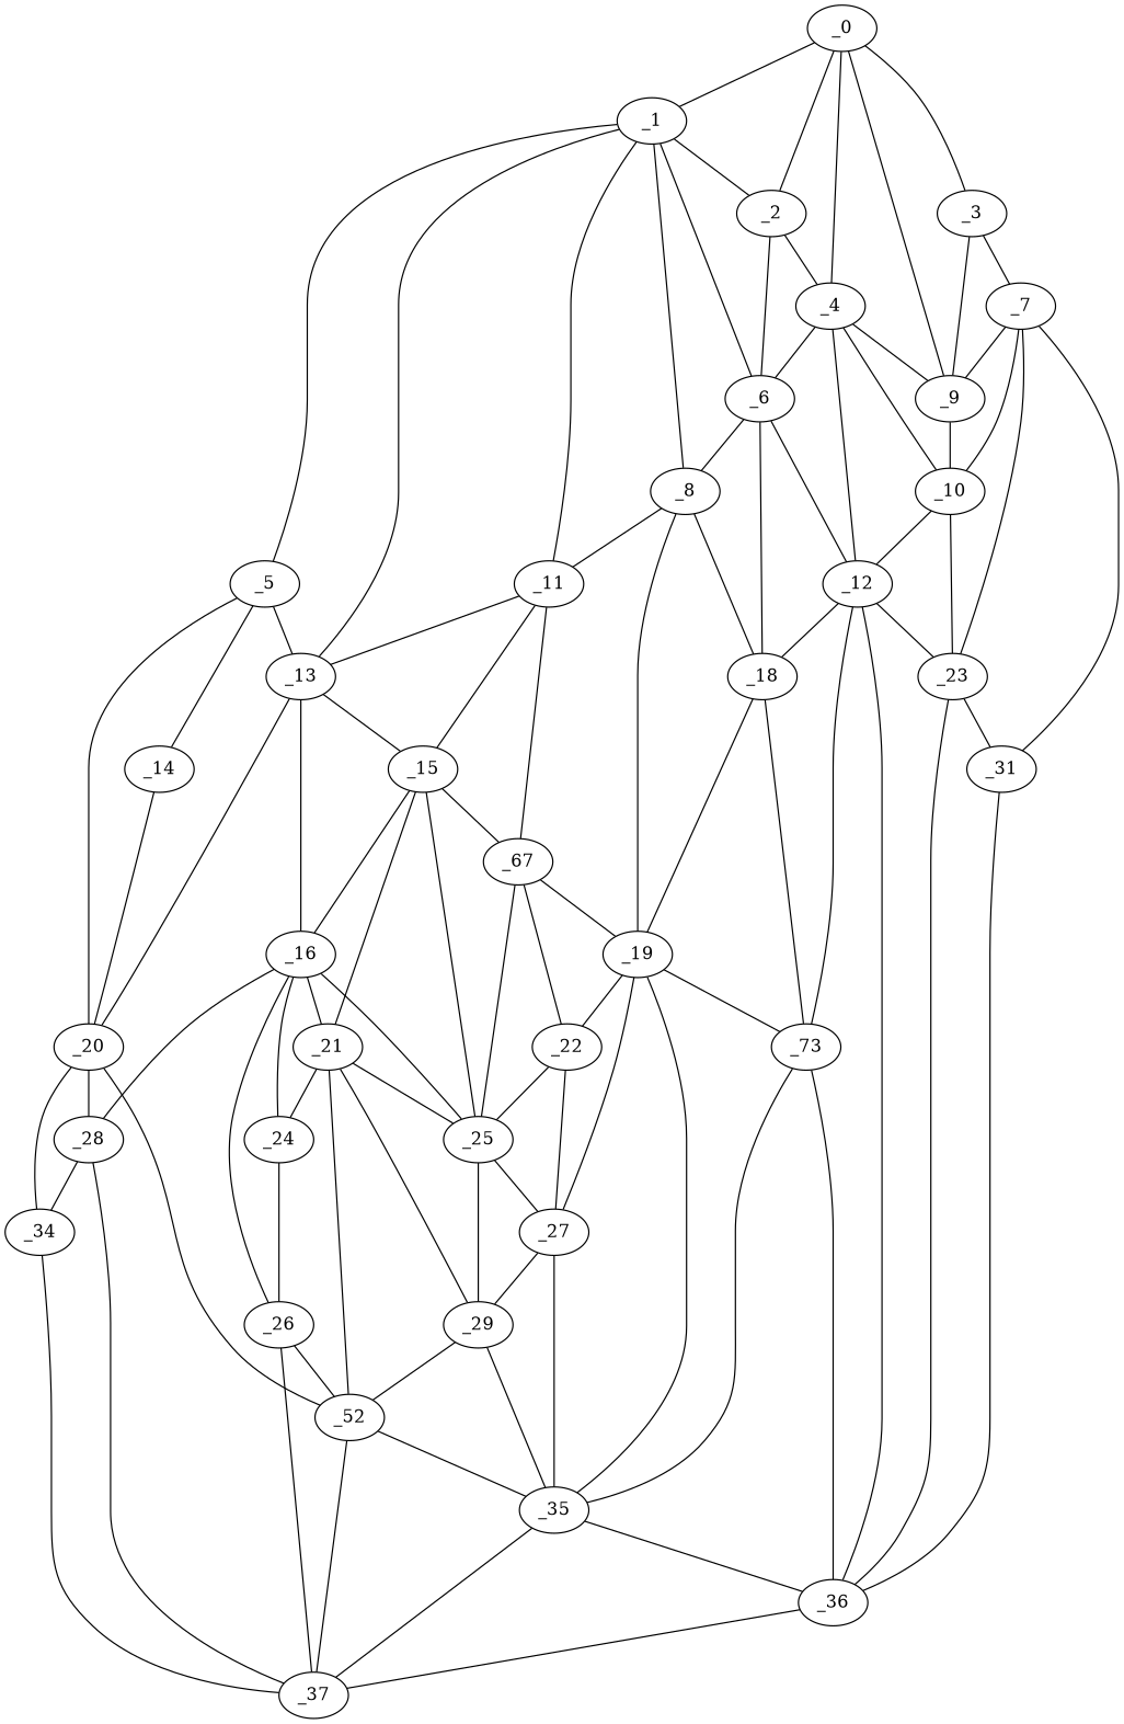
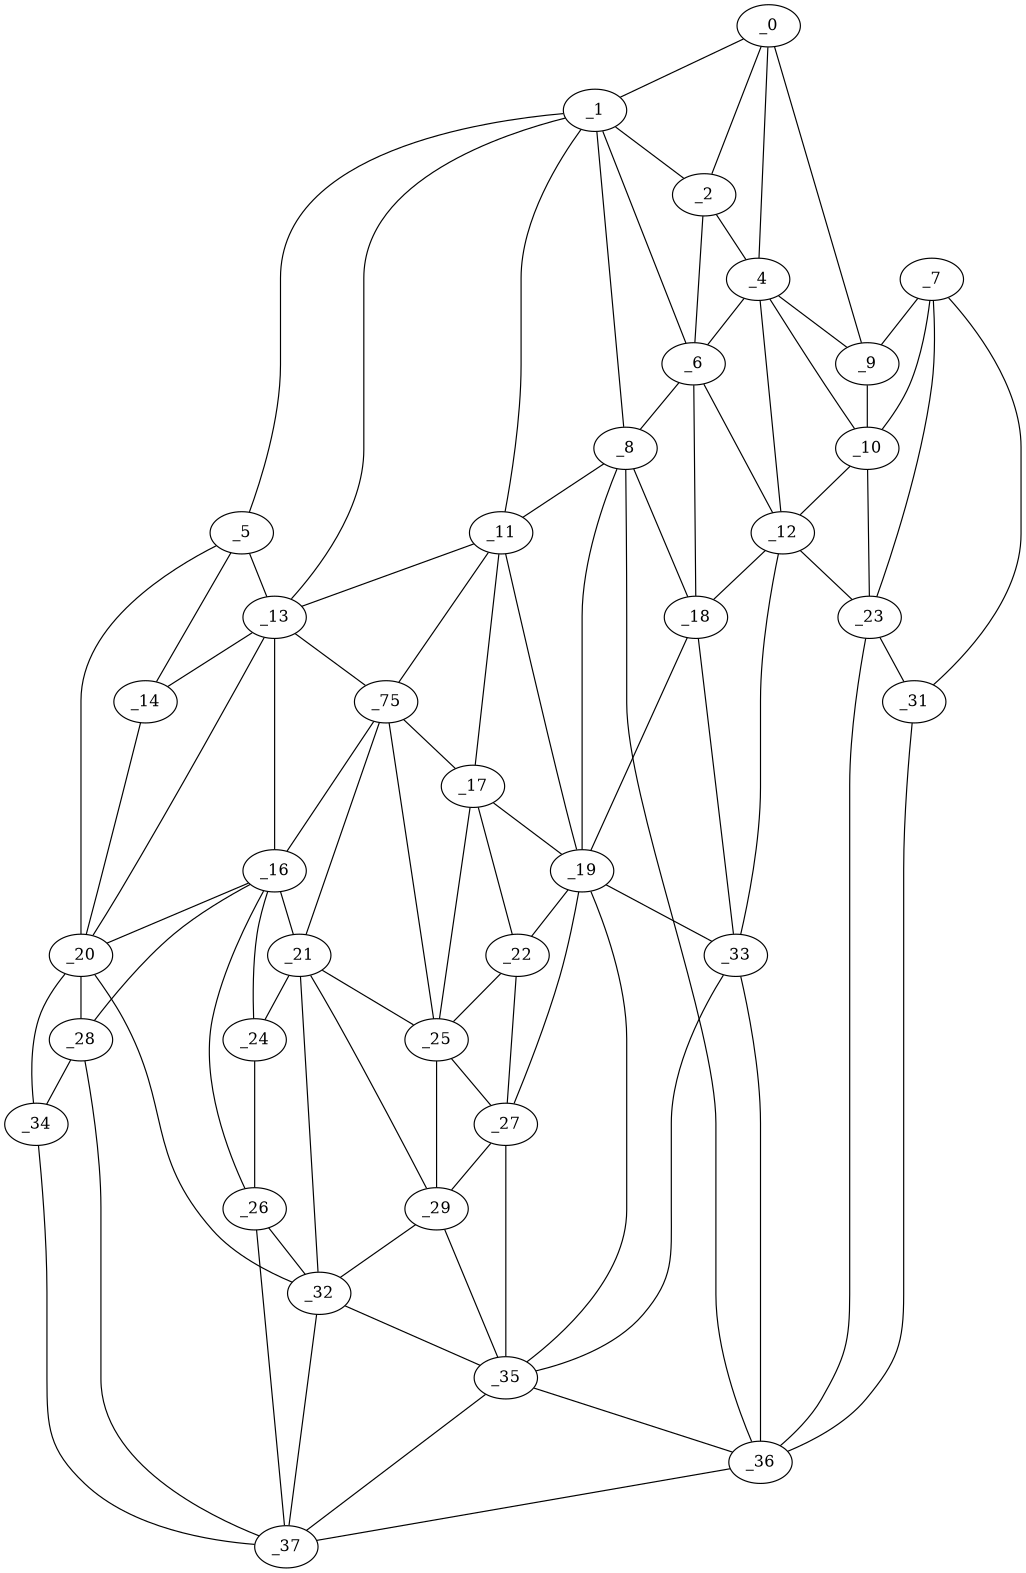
  graph {
    node [x=48 y=96]
    edge [valence=2]
    _0 [x=38 y=102]
    _1 [x=39 y=7]
    _2 [x=40 y=92]
-   _3 [x=42 y=113]
    _4 [x=46]
    _9 [x=52 y=108]
    _5 [y=3]
    _6 [y=78]
    _8 [x=52 y=69]
    _11 [x=60 y=54]
    _13 [x=66 y=22]
    _7 [y=120]
    _10 [x=59 y=104]
    _12 [x=64 y=93]
    _14 [x=68 y=10]
    _20 [x=76 y=10]
    _18 [x=72 y=78]
    _19 [x=75 y=74]
-   _15 [x=69 y=46]
-   _17 [x=72 y=55 label=_67]
+   _15 [x=69 y=46 label=_75]
+   _17 [x=72 y=55]
    _16 [x=72 y=29]
    _23 [x=79 y=111]
    _31 [x=91 y=118]
-   _33 [x=93 y=87 label=_73]
+   _33 [x=93 y=87]
    _36 [x=94]
    _28 [x=87 y=19]
    _34 [x=94 y=15]
-   _32 [x=93 y=33 label=_52]
+   _32 [x=93 y=33]
    _22 [x=78 y=61]
    _27 [x=85 y=63]
    _35 [x=94 y=81]
    _21 [x=78 y=38]
    _25 [x=81 y=54]
    _24 [x=80 y=33]
    _26 [x=85 y=27]
    _37 [x=98 y=23]
    _29 [x=87 y=51]
    _0 -- _1 [valence=1]
    _0 -- _2
-   _0 -- _3 [valence=1]
    _0 -- _4 [valence=1]
    _0 -- _9 [valence=1]
    _1 -- _2 [valence=1]
    _1 -- _5 [valence=1]
    _1 -- _6
    _1 -- _8
    _1 -- _11
    _1 -- _13
    _2 -- _4
    _2 -- _6 [valence=1]
-   _3 -- _9
-   _3 -- _7 [valence=1]
    _4 -- _9
    _4 -- _6
    _4 -- _10 [valence=1]
    _4 -- _12
    _9 -- _10
    _5 -- _13
    _5 -- _14
    _5 -- _20 [valence=1]
    _6 -- _8
    _6 -- _12
    _6 -- _18 [valence=1]
    _8 -- _11
    _8 -- _18
    _8 -- _19 [valence=1]
    _11 -- _13
+   _11 -- _19
    _11 -- _15
    _11 -- _17
+   _13 -- _14 [valence=1]
    _13 -- _20
    _13 -- _15 [valence=1]
    _13 -- _16 [valence=1]
    _7 -- _9
    _7 -- _10
    _7 -- _23 [valence=1]
    _7 -- _31 [valence=1]
    _10 -- _12
    _10 -- _23
    _12 -- _18
    _12 -- _23
    _12 -- _33
-   _12 -- _36 [valence=1]
+   _8 -- _36 [valence=1]
    _14 -- _20
    _20 -- _28 [valence=1]
    _20 -- _34 [valence=1]
    _20 -- _32 [valence=1]
    _18 -- _19 [valence=1]
    _18 -- _33 [valence=1]
    _19 -- _33
    _19 -- _22
    _19 -- _27
    _19 -- _35
    _15 -- _17 [valence=1]
    _15 -- _16 [valence=1]
    _15 -- _21
    _15 -- _25 [valence=1]
    _17 -- _19
    _17 -- _22
    _17 -- _25
-   _16 -- _25
+   _16 -- _20
    _16 -- _28
    _16 -- _21
    _16 -- _24 [valence=1]
    _16 -- _26
    _23 -- _31 [valence=1]
    _23 -- _36
    _31 -- _36 [valence=1]
    _33 -- _36 [valence=1]
    _33 -- _35 [valence=1]
    _36 -- _37 [valence=1]
    _28 -- _34 [valence=1]
    _28 -- _37
    _34 -- _37 [valence=1]
    _32 -- _35 [valence=1]
    _32 -- _37
    _22 -- _27
    _22 -- _25
    _27 -- _35 [valence=1]
    _27 -- _29
    _35 -- _36
    _35 -- _37
    _21 -- _32
    _21 -- _25
    _21 -- _24
    _21 -- _29
    _25 -- _27
    _25 -- _29 [valence=1]
    _24 -- _26
    _26 -- _32
    _26 -- _37
    _29 -- _32
    _29 -- _35
  }
